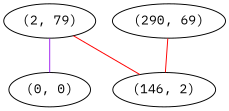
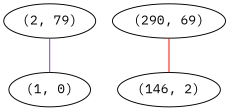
  graph {
    fontname="IBM Plex Mono"
    node [fontname="IBM Plex Mono"]
    edge [color=red fontname="IBM Plex Mono" weight=1]
    "(2, 79)"
-   "(0, 0)"
+   "(0, 0)" [label="(1, 0)"]
    "(146, 2)"
    n4 [label="(290, 69)"]
    "(2, 79)" -- "(0, 0)" [color=purple weight=4]
-   "(2, 79)" -- "(146, 2)"
    n4 -- "(146, 2)"
  }
